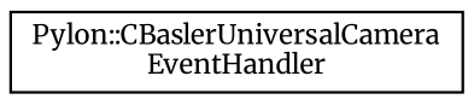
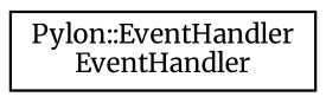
  digraph {
    rankdir=TB
    fontname=Merriweather
-   n1 [color=black fillcolor=white fontname=Merriweather fontsize=10 height=0.2 label="Pylon::CBaslerUniversalCamera\lEventHandler" shape=record style=filled width=0.4]
+   n1 [color=black fillcolor=white fontname=Merriweather fontsize=10 height=0.2 label="Pylon::EventHandler\lEventHandler" shape=record style=filled width=0.4]
  }
